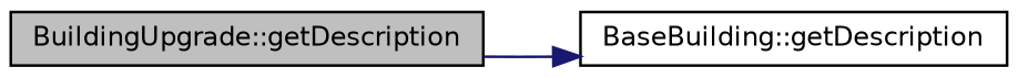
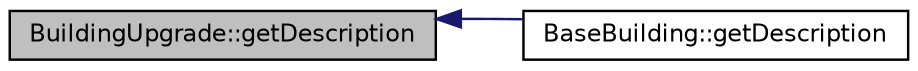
  digraph {
    rankdir=LR
    node [color=black fontname=Helvetica fontsize=10 shape=record style=filled]
    n1 [fillcolor=grey75 fontcolor=black height=0.2 label="BuildingUpgrade::getDescription" width=0.4]
    n2 [fillcolor=white height=0.2 label="BaseBuilding::getDescription" width=0.4]
-   n1 -> n2 [color=midnightblue fontname=Helvetica fontsize=10 labelfontname=Helvetica labelfontsize=10 style=solid]
+   n2 -> n1 [color=midnightblue fontname=Helvetica fontsize=10 labelfontname=Helvetica labelfontsize=10 style=solid]
  }
